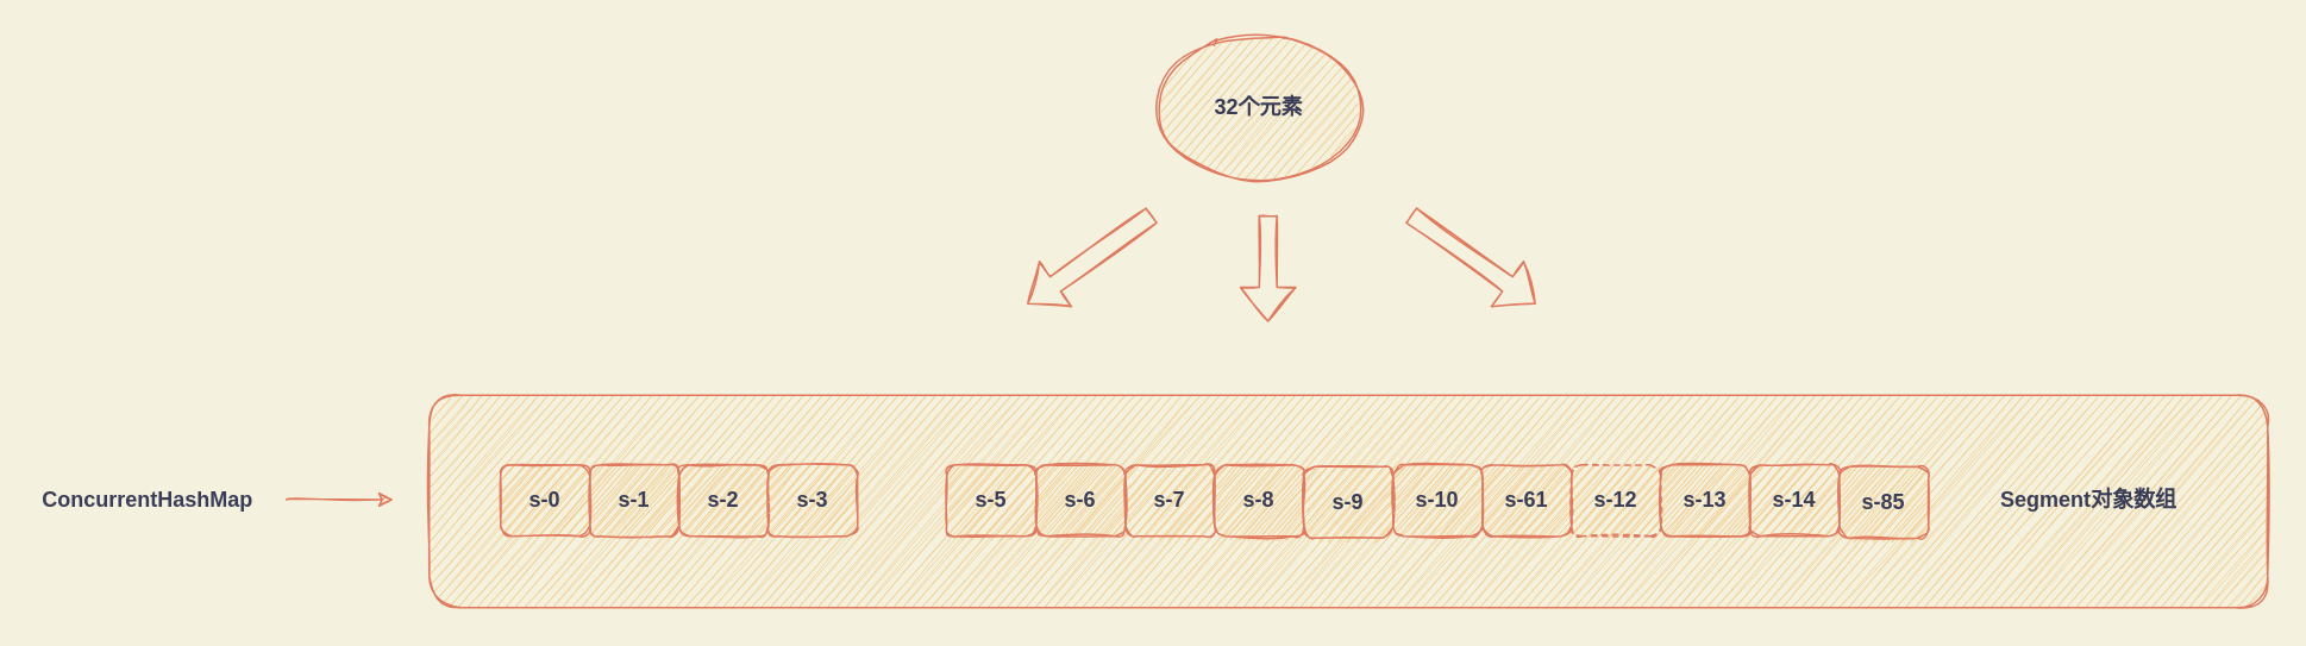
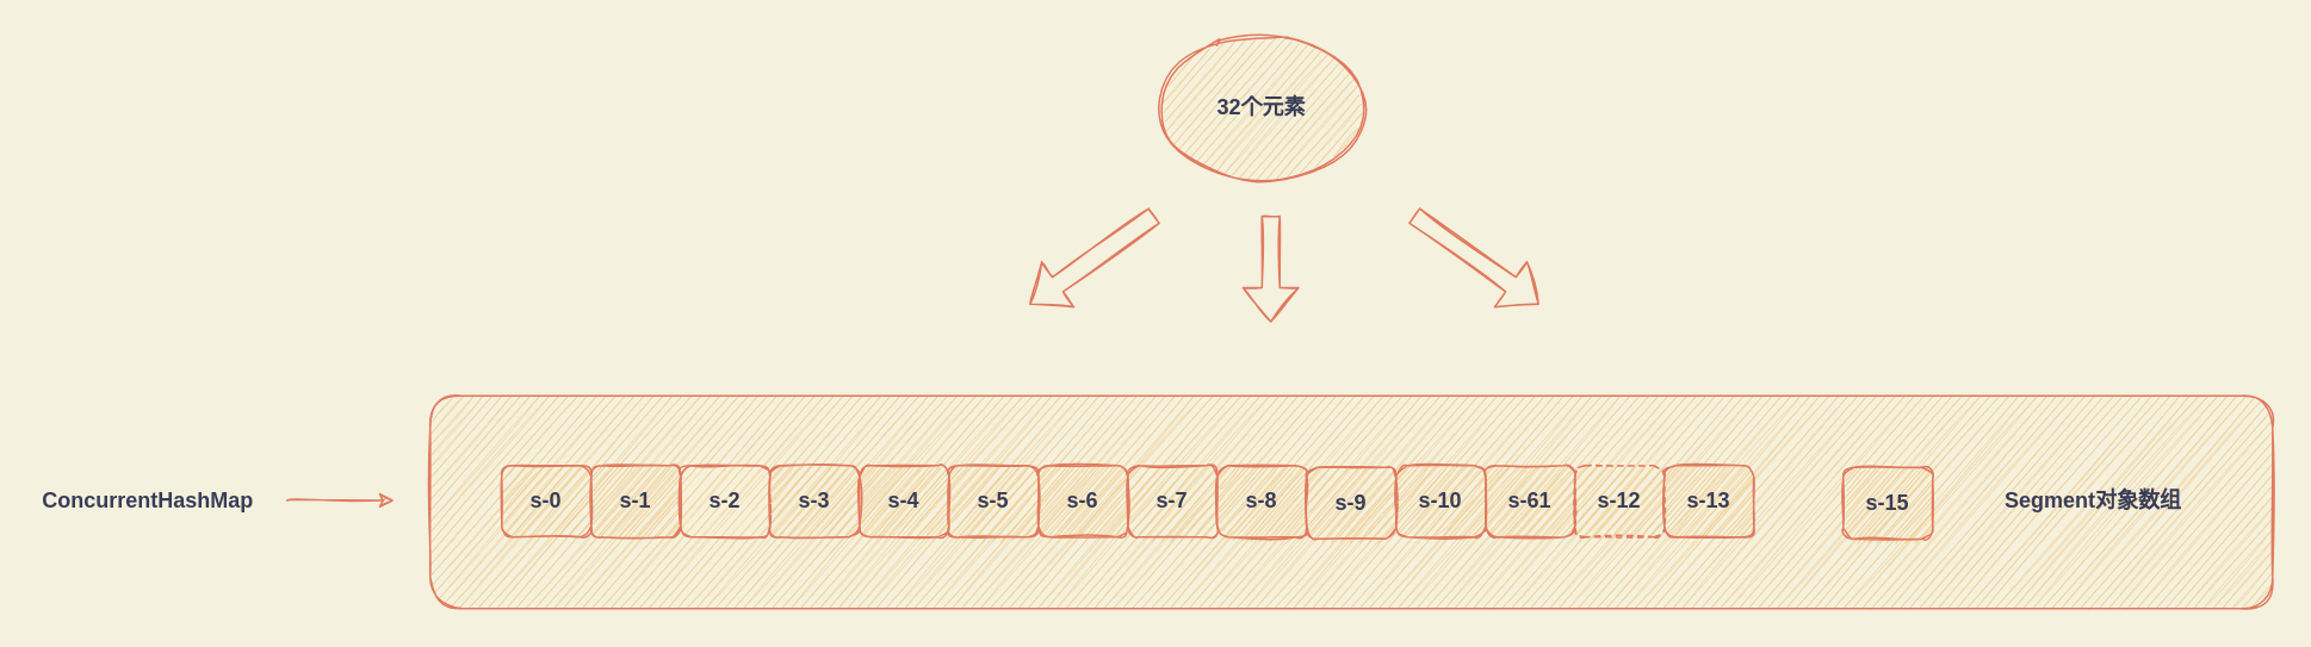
  <mxCell id="0" />
  <mxCell id="1" parent="0" />
  <mxCell id="2" value="" style="whiteSpace=wrap;html=1;strokeColor=#E07A5F;fillColor=#F2CC8F;fontColor=#393C56;fontStyle=1;sketch=1;rounded=1;" parent="1" vertex="1"><mxGeometry x="240" y="221" width="1030" height="119" as="geometry" /></mxCell>
  <mxCell id="3" value="ConcurrentHashMap" style="text;html=1;strokeColor=none;fillColor=none;align=center;verticalAlign=middle;whiteSpace=wrap;fontColor=#393C56;fontStyle=1;sketch=1;rounded=1;" parent="1" vertex="1"><mxGeometry x="20" y="270" width="125" height="20" as="geometry" /></mxCell>
  <mxCell id="4" value="s-0" style="whiteSpace=wrap;html=1;strokeColor=#E07A5F;fillColor=#F2CC8F;fontColor=#393C56;fontStyle=1;sketch=1;rounded=1;" parent="1" vertex="1"><mxGeometry x="280" y="260" width="50" height="40" as="geometry" /></mxCell>
  <mxCell id="5" value="s-1" style="whiteSpace=wrap;html=1;strokeColor=#E07A5F;fillColor=#F2CC8F;fontColor=#393C56;fontStyle=1;sketch=1;rounded=1;" parent="1" vertex="1"><mxGeometry x="330" y="260" width="50" height="40" as="geometry" /></mxCell>
- <mxCell id="6" value="s-2" style="whiteSpace=wrap;html=1;strokeColor=#E07A5F;fillColor=#F2CC8F;fontColor=#393C56;fontStyle=1;sketch=1;rounded=1;" parent="1" vertex="1"><mxGeometry x="380" y="260" width="50" height="40" as="geometry" /></mxCell>
+ <mxCell id="6" value="s-2" style="whiteSpace=wrap;html=1;strokeColor=#E07A5F;fillColor=#fff2cc;fontColor=#393C56;fontStyle=1;sketch=1;rounded=1;" parent="1" vertex="1"><mxGeometry x="380" y="260" width="50" height="40" as="geometry" /></mxCell>
  <mxCell id="7" value="s-3" style="whiteSpace=wrap;html=1;strokeColor=#E07A5F;fillColor=#F2CC8F;fontColor=#393C56;fontStyle=1;sketch=1;rounded=1;" parent="1" vertex="1"><mxGeometry x="430" y="260" width="50" height="40" as="geometry" /></mxCell>
+ <mxCell id="8" value="s-4" style="whiteSpace=wrap;html=1;strokeColor=#E07A5F;fillColor=#F2CC8F;fontColor=#393C56;fontStyle=1;sketch=1;rounded=1;" parent="1" vertex="1"><mxGeometry x="480" y="260" width="50" height="40" as="geometry" /></mxCell>
  <mxCell id="9" value="s-5" style="whiteSpace=wrap;html=1;strokeColor=#E07A5F;fillColor=#F2CC8F;fontColor=#393C56;fontStyle=1;sketch=1;rounded=1;" parent="1" vertex="1"><mxGeometry x="530" y="260" width="50" height="40" as="geometry" /></mxCell>
  <mxCell id="10" value="s-6" style="whiteSpace=wrap;html=1;strokeColor=#E07A5F;fillColor=#F2CC8F;fontColor=#393C56;fontStyle=1;sketch=1;rounded=1;" parent="1" vertex="1"><mxGeometry x="580" y="260" width="50" height="40" as="geometry" /></mxCell>
  <mxCell id="11" value="s-7" style="whiteSpace=wrap;html=1;strokeColor=#E07A5F;fillColor=#F2CC8F;fontColor=#393C56;fontStyle=1;sketch=1;rounded=1;" parent="1" vertex="1"><mxGeometry x="630" y="260" width="50" height="40" as="geometry" /></mxCell>
  <mxCell id="12" value="s-8" style="whiteSpace=wrap;html=1;strokeColor=#E07A5F;fillColor=#F2CC8F;fontColor=#393C56;fontStyle=1;sketch=1;rounded=1;" parent="1" vertex="1"><mxGeometry x="680" y="260" width="50" height="40" as="geometry" /></mxCell>
  <mxCell id="13" value="s-9" style="whiteSpace=wrap;html=1;strokeColor=#E07A5F;fillColor=#F2CC8F;fontColor=#393C56;fontStyle=1;sketch=1;rounded=1;" parent="1" vertex="1"><mxGeometry x="730" y="261" width="50" height="40" as="geometry" /></mxCell>
  <mxCell id="14" value="s-10" style="whiteSpace=wrap;html=1;strokeColor=#E07A5F;fillColor=#F2CC8F;fontColor=#393C56;fontStyle=1;sketch=1;rounded=1;" parent="1" vertex="1"><mxGeometry x="780" y="260" width="50" height="40" as="geometry" /></mxCell>
  <mxCell id="15" value="" style="endArrow=classic;html=1;shadow=0;strokeColor=#E07A5F;fillColor=#F2CC8F;fontColor=#393C56;fontStyle=1;labelBackgroundColor=#F4F1DE;sketch=1;curved=1;" parent="1" edge="1"><mxGeometry width="50" height="50" relative="1" as="geometry"><mxPoint x="160" y="279.5" as="sourcePoint" /><mxPoint x="220" y="279.5" as="targetPoint" /></mxGeometry></mxCell>
  <mxCell id="16" value="s-61" style="whiteSpace=wrap;html=1;strokeColor=#E07A5F;fillColor=#F2CC8F;fontColor=#393C56;fontStyle=1;sketch=1;rounded=1;" parent="1" vertex="1"><mxGeometry x="830" y="260" width="50" height="40" as="geometry" /></mxCell>
  <mxCell id="17" value="s-12" style="whiteSpace=wrap;html=1;strokeColor=#E07A5F;fillColor=#F2CC8F;fontColor=#393C56;fontStyle=1;sketch=1;rounded=1;dashed=1;" parent="1" vertex="1"><mxGeometry x="880" y="260" width="50" height="40" as="geometry" /></mxCell>
  <mxCell id="18" value="s-13" style="whiteSpace=wrap;html=1;strokeColor=#E07A5F;fillColor=#F2CC8F;fontColor=#393C56;fontStyle=1;sketch=1;rounded=1;" parent="1" vertex="1"><mxGeometry x="930" y="260" width="50" height="40" as="geometry" /></mxCell>
- <mxCell id="19" value="s-14" style="whiteSpace=wrap;html=1;strokeColor=#E07A5F;fillColor=#F2CC8F;fontColor=#393C56;fontStyle=1;sketch=1;rounded=1;" parent="1" vertex="1"><mxGeometry x="980" y="260" width="50" height="40" as="geometry" /></mxCell>
- <mxCell id="20" value="s-85" style="whiteSpace=wrap;html=1;strokeColor=#E07A5F;fillColor=#F2CC8F;fontColor=#393C56;fontStyle=1;sketch=1;rounded=1;" parent="1" vertex="1"><mxGeometry x="1030" y="261" width="50" height="40" as="geometry" /></mxCell>
+ <mxCell id="20" value="s-15" style="whiteSpace=wrap;html=1;strokeColor=#E07A5F;fillColor=#F2CC8F;fontColor=#393C56;fontStyle=1;sketch=1;rounded=1;" parent="1" vertex="1"><mxGeometry x="1030" y="261" width="50" height="40" as="geometry" /></mxCell>
  <mxCell id="21" value="Segment对象数组" style="text;html=1;strokeColor=none;fillColor=none;align=center;verticalAlign=middle;whiteSpace=wrap;fontColor=#393C56;fontStyle=1;sketch=1;rounded=1;" parent="1" vertex="1"><mxGeometry x="1110" y="270" width="120" height="20" as="geometry" /></mxCell>
  <mxCell id="22" value="32个元素" style="ellipse;whiteSpace=wrap;html=1;fillColor=#F2CC8F;strokeColor=#E07A5F;fontColor=#393C56;sketch=1;rounded=1;fontStyle=1" vertex="1" parent="1"><mxGeometry x="645" width="120" height="80" as="geometry" y="20" /></mxCell>
  <mxCell id="23" value="" style="shape=flexArrow;endArrow=classic;html=1;labelBackgroundColor=#F4F1DE;strokeColor=#E07A5F;fontColor=#393C56;sketch=1;curved=1;fontStyle=1" edge="1" parent="1"><mxGeometry width="50" height="50" relative="1" as="geometry"><mxPoint x="645" y="120" as="sourcePoint" /><mxPoint x="575" y="170" as="targetPoint" /></mxGeometry></mxCell>
  <mxCell id="24" value="" style="shape=flexArrow;endArrow=classic;html=1;labelBackgroundColor=#F4F1DE;strokeColor=#E07A5F;fontColor=#393C56;sketch=1;curved=1;fontStyle=1" edge="1" parent="1"><mxGeometry width="50" height="50" relative="1" as="geometry"><mxPoint x="710" y="120" as="sourcePoint" /><mxPoint x="710" y="180" as="targetPoint" /></mxGeometry></mxCell>
  <mxCell id="25" value="" style="shape=flexArrow;endArrow=classic;html=1;labelBackgroundColor=#F4F1DE;strokeColor=#E07A5F;fontColor=#393C56;sketch=1;curved=1;fontStyle=1" edge="1" parent="1"><mxGeometry width="50" height="50" relative="1" as="geometry"><mxPoint x="790" y="120" as="sourcePoint" /><mxPoint x="860" y="170" as="targetPoint" /></mxGeometry></mxCell>
